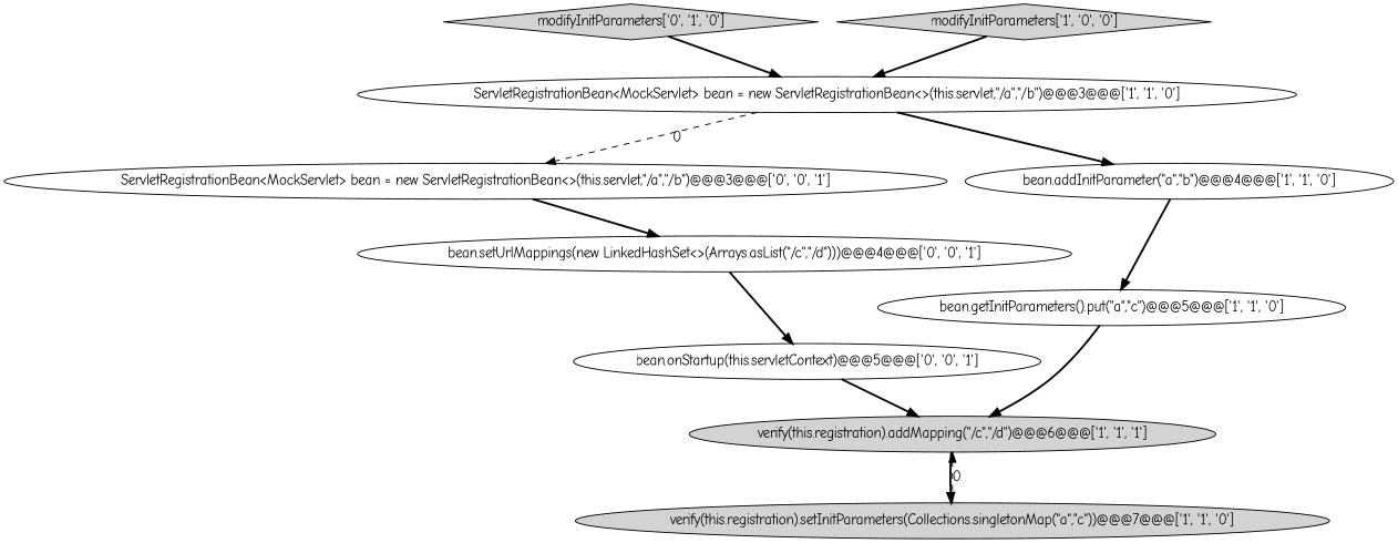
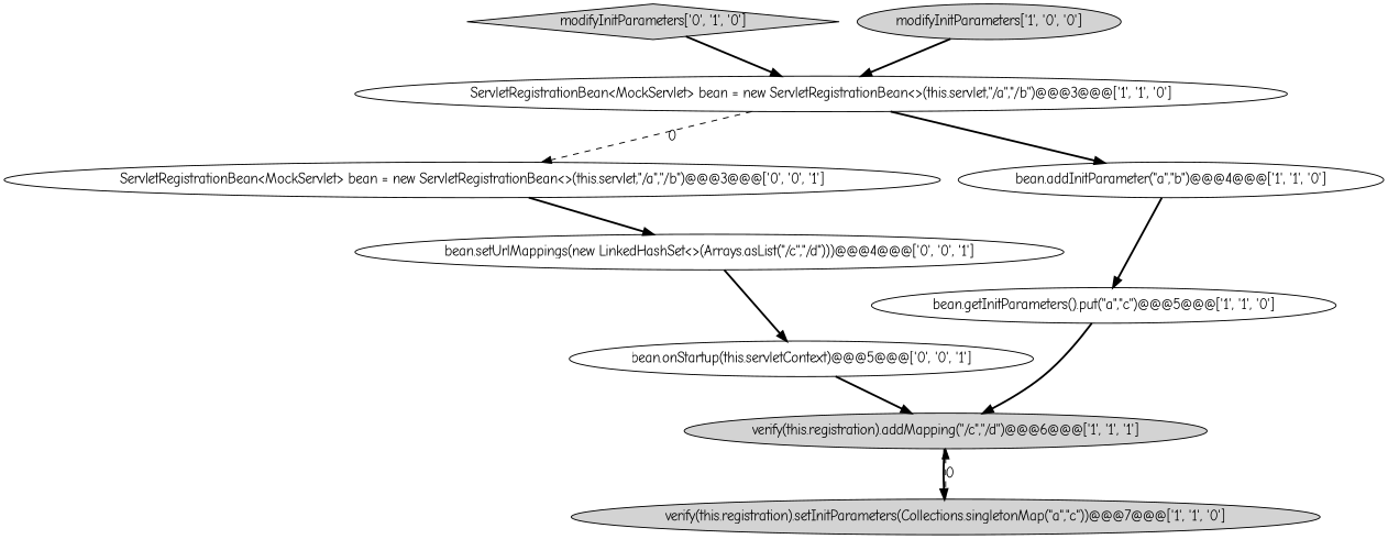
  digraph {
    fontname="Comic Neue"
    node [fillcolor=white fontname="Comic Neue" shape=ellipse style=filled]
    edge [fontname="Comic Neue" style=bold]
    n1 [fillcolor=lightgray label="verify(this.registration).addMapping(\"/c\",\"/d\")@@@6@@@['1', '1', '1']"]
    n2 [fillcolor=lightgray label="verify(this.registration).setInitParameters(Collections.singletonMap(\"a\",\"c\"))@@@7@@@['1', '1', '0']"]
    n3 [label="ServletRegistrationBean<MockServlet> bean = new ServletRegistrationBean<>(this.servlet,\"/a\",\"/b\")@@@3@@@['0', '0', '1']"]
    n4 [label="bean.setUrlMappings(new LinkedHashSet<>(Arrays.asList(\"/c\",\"/d\")))@@@4@@@['0', '0', '1']"]
    n5 [label="bean.onStartup(this.servletContext)@@@5@@@['0', '0', '1']"]
    n6 [label="ServletRegistrationBean<MockServlet> bean = new ServletRegistrationBean<>(this.servlet,\"/a\",\"/b\")@@@3@@@['1', '1', '0']"]
    n7 [label="bean.addInitParameter(\"a\",\"b\")@@@4@@@['1', '1', '0']"]
    n8 [label="bean.getInitParameters().put(\"a\",\"c\")@@@5@@@['1', '1', '0']"]
    n9 [fillcolor=lightgray label="modifyInitParameters['0', '1', '0']" shape=diamond]
-   n10 [fillcolor=lightgray label="modifyInitParameters['1', '0', '0']" shape=diamond]
+   n10 [fillcolor=lightgray label="modifyInitParameters['1', '0', '0']"]
    n1 -> n2
    n2 -> n1 [label=0 style=dashed]
    n3 -> n4
    n4 -> n5
    n5 -> n1
    n6 -> n3 [label=0 style=dashed]
    n6 -> n7
    n7 -> n8
    n8 -> n1
    n9 -> n6
    n10 -> n6
  }
